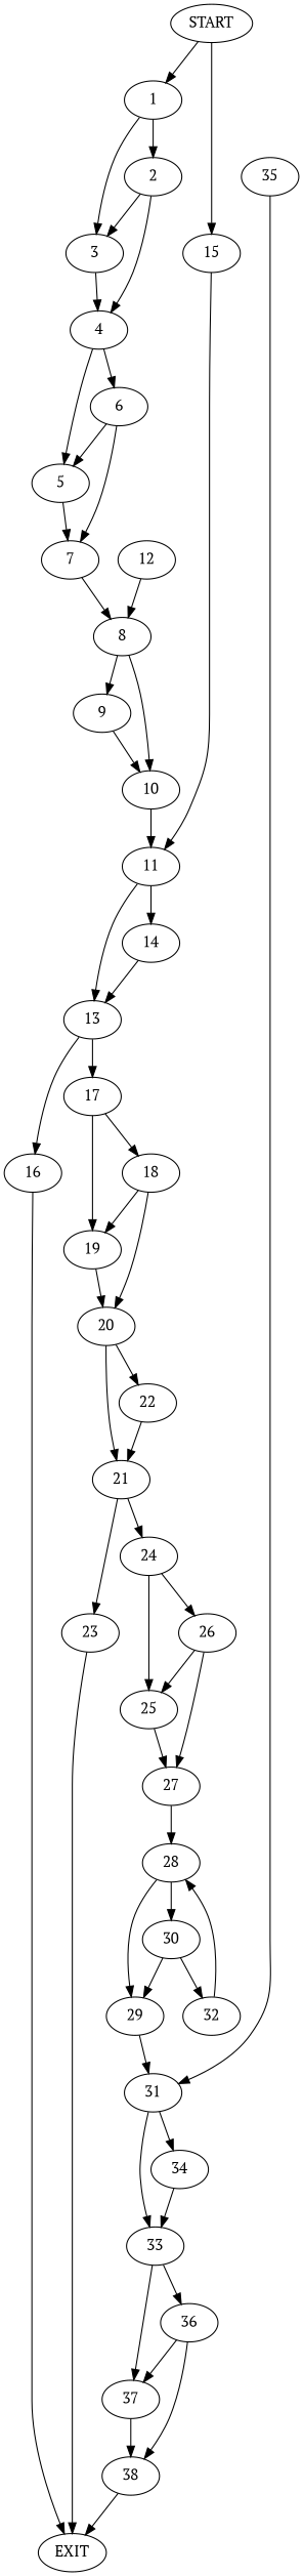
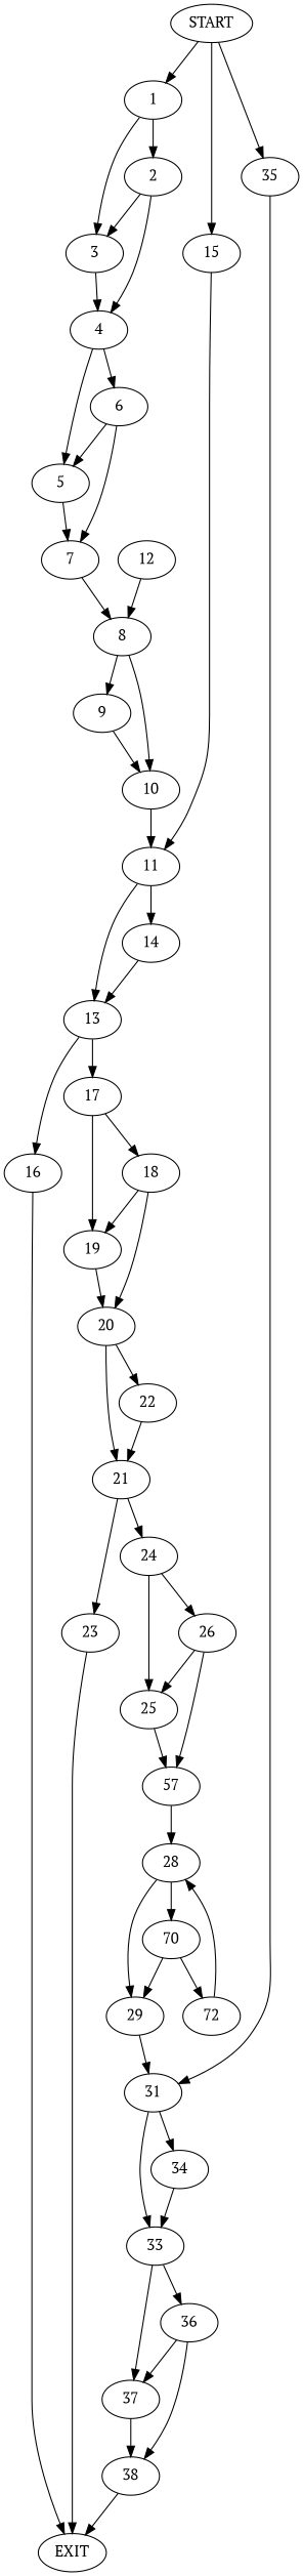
  digraph {
    fontname="PT Serif"
    node [fontname="PT Serif"]
    edge [fontname="PT Serif"]
    n1 [label=START]
    1
    15
    35
    2
    3
    11
    31
    n9 [label=EXIT]
    4
    5
    6
    7
    8
    9
    10
    12
    13
    14
    16
    17
    18
    19
    20
    21
    22
    23
    24
    25
    26
-   27
+   27 [label=57]
    28
    29
-   30
-   32
+   30 [label=70]
+   32 [label=72]
    33
    34
    36
    37
    38
    n1 -> 1
    n1 -> 15
+   n1 -> 35
    1 -> 2
    1 -> 3
    15 -> 11
    35 -> 31
    2 -> 3
    2 -> 4
    3 -> 4
    11 -> 13
    11 -> 14
    31 -> 33
    31 -> 34
    4 -> 5
    4 -> 6
    5 -> 7
    6 -> 5
    6 -> 7
    7 -> 8
    8 -> 9
    8 -> 10
    9 -> 10
    10 -> 11
    12 -> 8
    13 -> 16
    13 -> 17
    14 -> 13
    16 -> n9
    17 -> 18
    17 -> 19
    18 -> 19
    18 -> 20
    19 -> 20
    20 -> 21
    20 -> 22
    21 -> 23
    21 -> 24
    22 -> 21
    23 -> n9
    24 -> 25
    24 -> 26
    25 -> 27
    26 -> 25
    26 -> 27
    27 -> 28
    28 -> 29
    28 -> 30
    29 -> 31
    30 -> 29
    30 -> 32
    32 -> 28
    33 -> 36
    33 -> 37
    34 -> 33
    36 -> 37
    36 -> 38
    37 -> 38
    38 -> n9
  }
